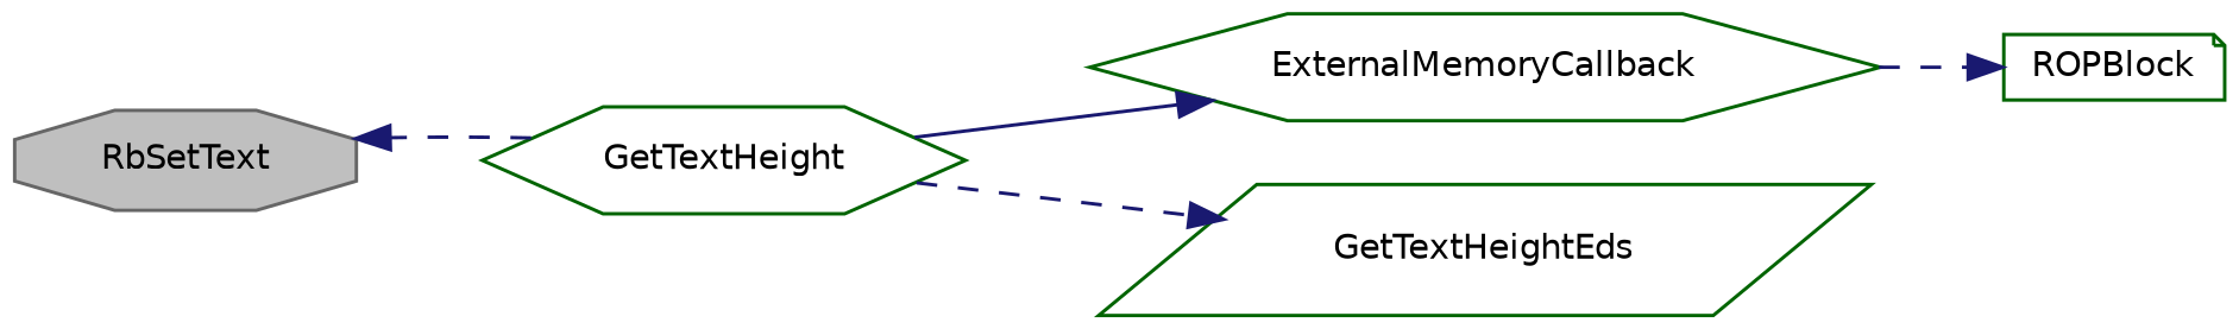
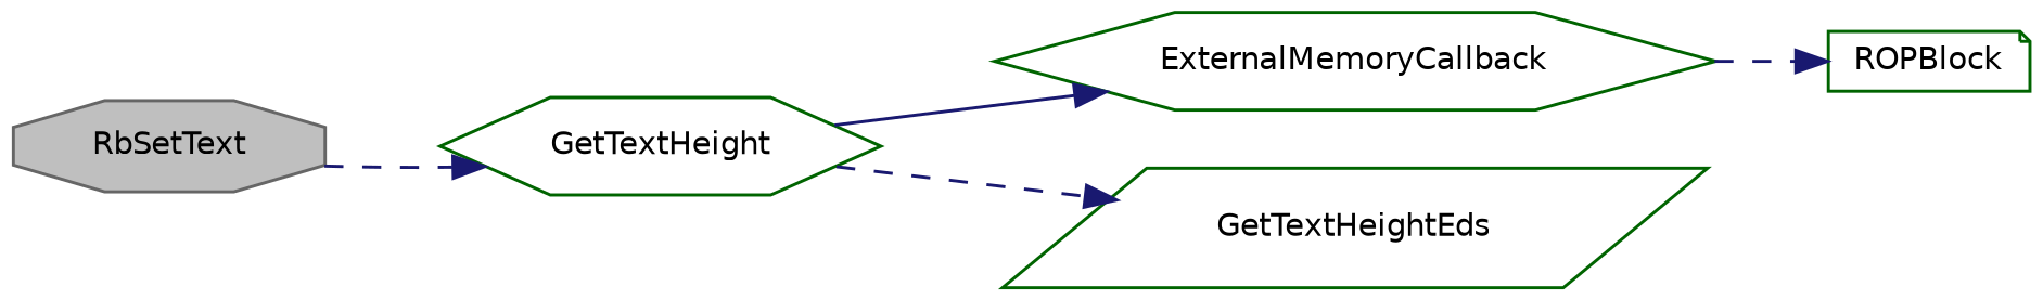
  digraph {
    rankdir=LR
    node [color=darkgreen fillcolor=white fontname=Helvetica fontsize=10 shape=hexagon style=filled]
    edge [color=midnightblue fontname=Helvetica fontsize=10 labelfontname=Helvetica labelfontsize=10 style=dashed]
    n1 [color=gray40 fillcolor=grey75 fontcolor=black height=0.2 label=RbSetText shape=octagon width=0.4]
    n2 [height=0.2 label=GetTextHeight width=0.4]
    n3 [height=0.2 label=ExternalMemoryCallback width=0.4]
    n4 [height=0.2 label=GetTextHeightEds shape=parallelogram width=0.4]
    n5 [height=0.2 label=ROPBlock shape=note width=0.4]
-   n2 -> n1
+   n1 -> n2
    n2 -> n3 [style=solid]
    n2 -> n4
    n3 -> n5
  }
